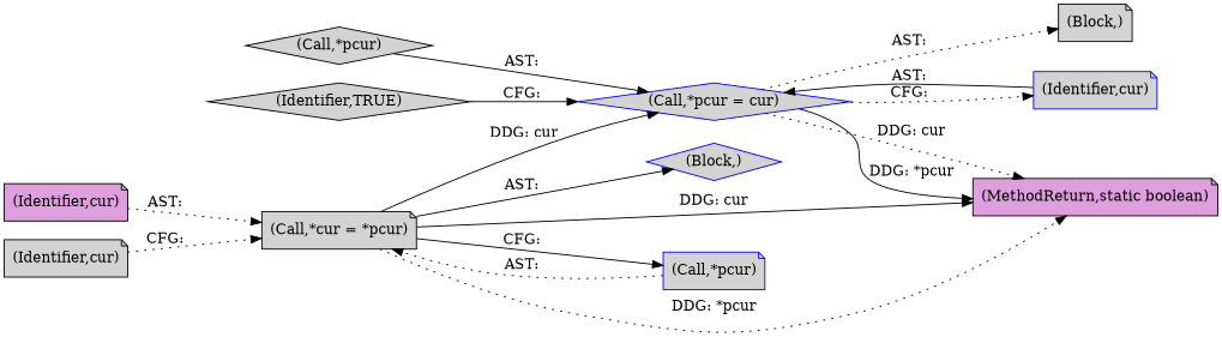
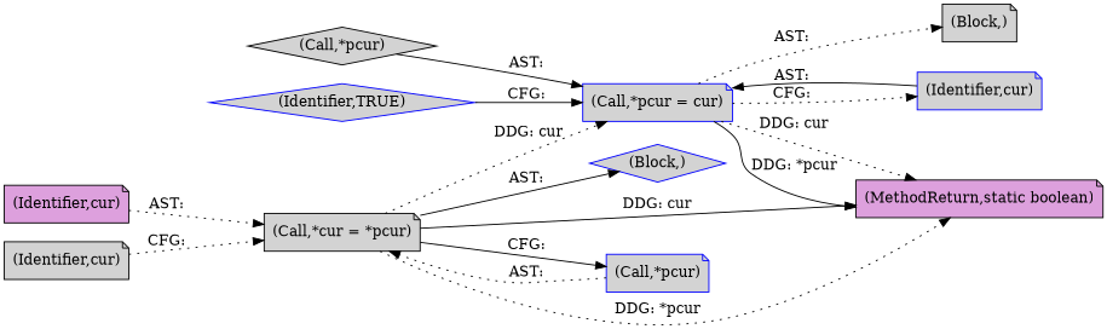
  digraph {
    rankdir=LR
    node [color=black fillcolor=lightgrey shape=note style=filled]
    edge [style=solid]
    n1 [label="(Call,*cur = *pcur)"]
-   n2 [color=blue label="(Call,*pcur = cur)" shape=diamond]
+   n2 [color=blue label="(Call,*pcur = cur)"]
    n3 [fillcolor=plum label="(MethodReturn,static boolean)"]
    n4 [color=blue label="(Block,)" shape=diamond]
    n5 [color=blue label="(Call,*pcur)"]
    n6 [label="(Block,)"]
    n7 [color=blue label="(Identifier,cur)"]
    n8 [fillcolor=plum label="(Identifier,cur)"]
    n9 [label="(Call,*pcur)" shape=diamond]
    n10 [label="(Identifier,cur)"]
-   n11 [label="(Identifier,TRUE)" shape=diamond]
-   n1 -> n2 [label="DDG: cur"]
+   n11 [color=blue label="(Identifier,TRUE)" shape=diamond]
+   n1 -> n2 [label="DDG: cur" style=dotted]
    n1 -> n3 [label="DDG: *pcur" style=dotted]
    n1 -> n3 [label="DDG: cur"]
    n1 -> n4 [label="AST: "]
    n1 -> n5 [label="CFG: "]
    n2 -> n3 [label="DDG: cur" style=dotted]
    n2 -> n3 [label="DDG: *pcur"]
    n2 -> n6 [label="AST: " style=dotted]
    n2 -> n7 [label="CFG: " style=dotted]
    n5 -> n1 [label="AST: " style=dotted]
    n7 -> n2 [label="AST: "]
    n8 -> n1 [label="AST: " style=dotted]
    n9 -> n2 [label="AST: "]
    n10 -> n1 [label="CFG: " style=dotted]
    n11 -> n2 [label="CFG: "]
  }
